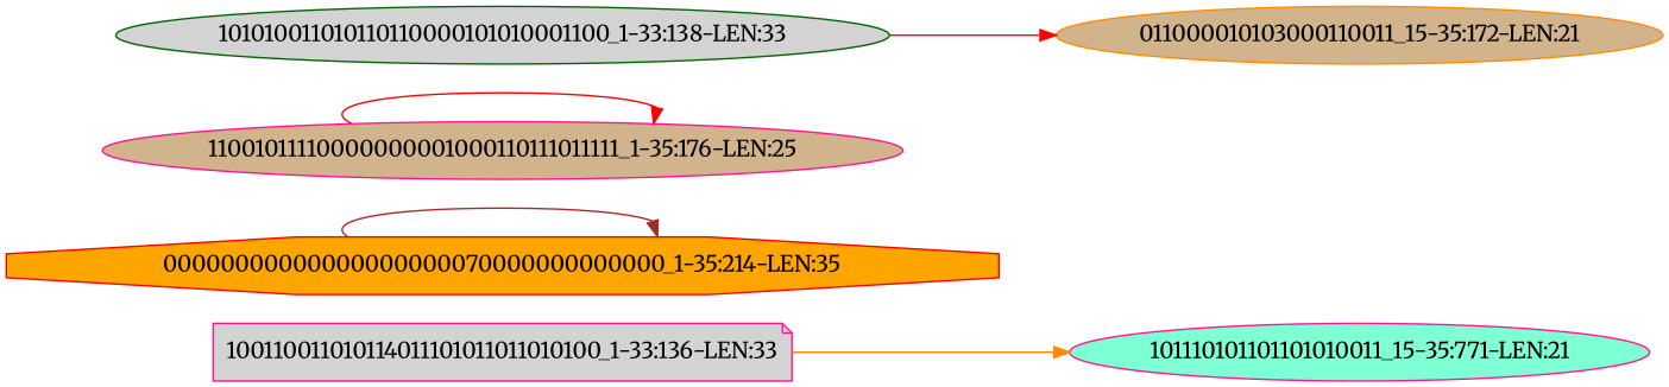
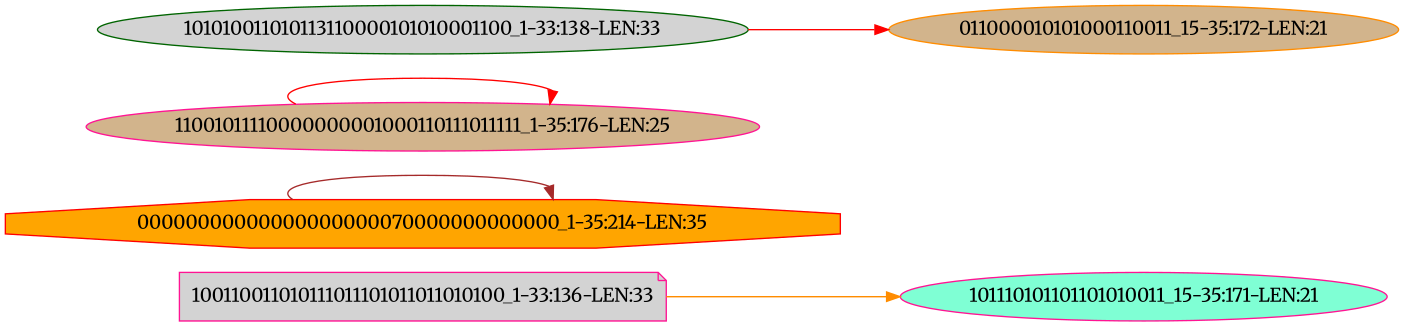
  digraph {
    fontname=Merriweather
    rankdir=LR
    node [color=deeppink fillcolor=lightgrey fontname=Merriweather shape=ellipse style=filled]
    edge [color=red fontname=Merriweather]
-   "100110011010111011101011011010100_1-33:136-LEN:33" [shape=note label="100110011010114011101011011010100_1-33:136-LEN:33"]
-   "101110101101101010011_15-35:171-LEN:21" [fillcolor=aquamarine label="101110101101101010011_15-35:771-LEN:21"]
+   "100110011010111011101011011010100_1-33:136-LEN:33" [shape=note]
+   "101110101101101010011_15-35:171-LEN:21" [fillcolor=aquamarine]
    n3 [color=red fillcolor=orange label="00000000000000000000070000000000000_1-35:214-LEN:35" shape=octagon]
    n4 [fillcolor=tan label="11001011110000000001000110111011111_1-35:176-LEN:25"]
-   "101010011010110110000101010001100_1-33:138-LEN:33" [color=darkgreen]
-   "011000010101000110011_15-35:172-LEN:21" [color=darkorange fillcolor=tan label="011000010103000110011_15-35:172-LEN:21"]
+   "101010011010110110000101010001100_1-33:138-LEN:33" [color=darkgreen label="101010011010113110000101010001100_1-33:138-LEN:33"]
+   "011000010101000110011_15-35:172-LEN:21" [color=darkorange fillcolor=tan]
    "100110011010111011101011011010100_1-33:136-LEN:33" -> "101110101101101010011_15-35:171-LEN:21" [color=darkorange]
    n3 -> n3 [color=brown]
    n4 -> n4
    "101010011010110110000101010001100_1-33:138-LEN:33" -> "011000010101000110011_15-35:172-LEN:21"
  }
